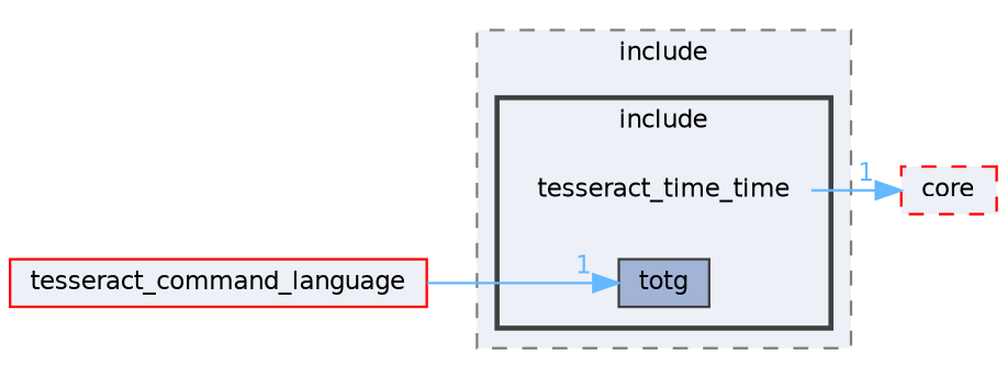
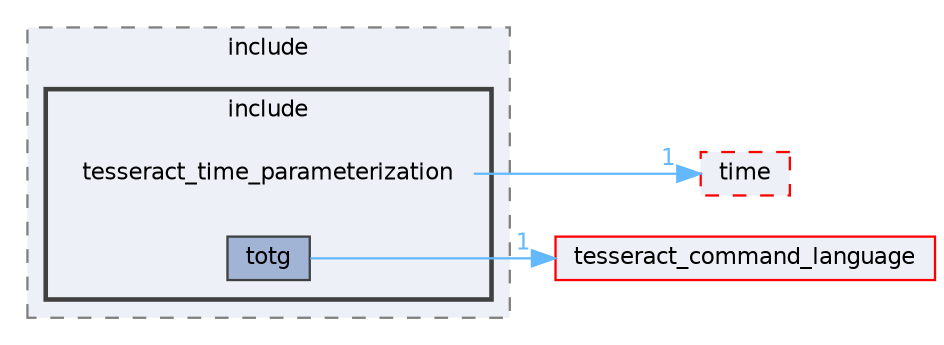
  digraph {
    compound=true
    rankdir=LR
    node [fontname=Helvetica fontsize=10 shape=box color=red fillcolor="#edf0f7" style=filled]
    edge [color=steelblue1 fontcolor=steelblue1 fontname=Helvetica fontsize=10 headlabel=1 labeldistance=1.5 labelfontname=Helvetica labelfontsize=10]
-   n1 [height=0.2 label=tesseract_time_time shape=plaintext width=0.4 color="" fillcolor="" style=""]
+   n1 [height=0.2 label=tesseract_time_parameterization shape=plaintext width=0.4 color="" fillcolor="" style=""]
    n2 [color=grey25 fillcolor="#a2b4d6" height=0.2 label=totg width=0.4]
-   n3 [height=0.2 label=core style="filled,dashed" width=0.4]
+   n3 [height=0.2 label=time style="filled,dashed" width=0.4]
    n4 [height=0.2 label=tesseract_command_language width=0.4]
    subgraph cluster_1 {
      bgcolor="#edf0f7"
      fontname=Helvetica
      fontsize=10
      label=include
      pencolor=grey50
      style="filled,dashed"
      subgraph cluster_2 {
        bgcolor="#edf0f7"
        fontname=Helvetica
        fontsize=10
        label=include
        pencolor=grey25
        style="filled,bold"
        n1
        n2
      }
    }
    n1 -> n3
-   n4 -> n2
+   n2 -> n4
  }
